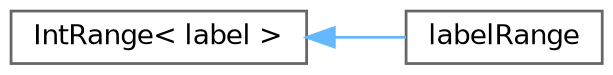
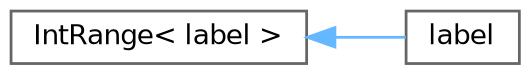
  digraph {
    rankdir=LR
    node [color=grey40 fillcolor=white fontname=Helvetica fontsize=10 shape=box style=filled]
    n1 [height=0.2 label="IntRange\< label \>" width=0.4]
-   n2 [height=0.2 label=labelRange width=0.4]
+   n2 [height=0.2 label=label width=0.4]
    n1 -> n2 [color=steelblue1 dir=back fontname=Helvetica fontsize=10 labelfontname=Helvetica labelfontsize=10 style=solid]
  }
